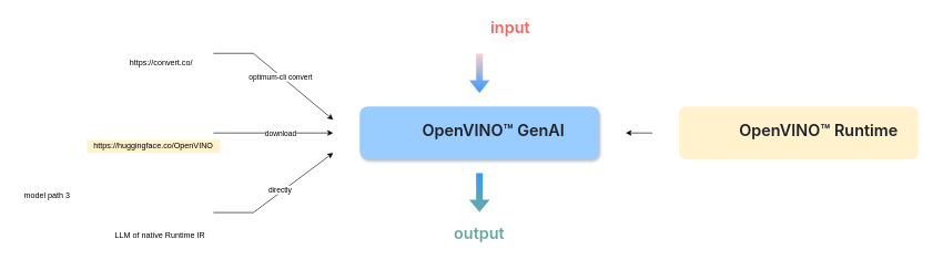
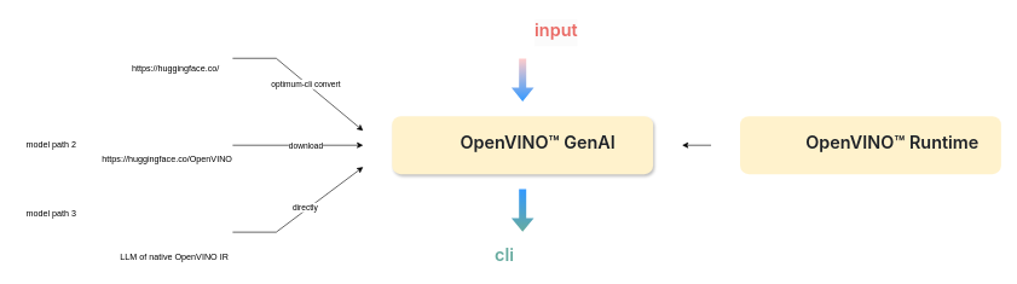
  <mxCell id="0" />
  <mxCell id="1" parent="0" />
  <mxCell id="2" value="" style="shape=image;verticalLabelPosition=bottom;labelBackgroundColor=default;verticalAlign=top;aspect=fixed;imageAspect=0;image=https://cdn-avatars.huggingface.co/v1/production/uploads/1671615670447-6346651be2dcb5422bcd13dd.png;movable=0;resizable=0;rotatable=0;deletable=0;editable=0;locked=1;connectable=0;" vertex="1" parent="1"><mxGeometry x="240" y="160" width="40" height="40" as="geometry" /></mxCell>
  <mxCell id="3" value="" style="shape=image;verticalLabelPosition=bottom;labelBackgroundColor=default;verticalAlign=top;aspect=fixed;imageAspect=0;image=https://huggingface.co/front/assets/huggingface_logo-noborder.svg;movable=0;resizable=0;rotatable=0;deletable=0;editable=0;locked=1;connectable=0;" vertex="1" parent="1"><mxGeometry x="178.41" y="160" width="43.18" height="40" as="geometry" /></mxCell>
- <mxCell id="4" value="https://convert.co/" style="shape=image;verticalLabelPosition=bottom;labelBackgroundColor=default;verticalAlign=top;aspect=fixed;imageAspect=0;image=https://huggingface.co/front/assets/huggingface_logo-noborder.svg;" vertex="1" parent="1"><mxGeometry x="220" y="40" width="43.18" height="40" as="geometry" /></mxCell>
- <mxCell id="5" value="&lt;h1 style=&quot;box-sizing: border-box; margin-right: 0px; margin-bottom: var(--base-size-16); margin-left: 0px; font-weight: var(--base-text-weight-semibold, 600); line-height: 1.25; padding-bottom: 0.3em; border-bottom: 1px solid var(--borderColor-muted, var(--color-border-muted)); color: rgb(31, 35, 40); font-family: -apple-system, BlinkMacSystemFont, &amp;quot;Segoe UI&amp;quot;, &amp;quot;Noto Sans&amp;quot;, Helvetica, Arial, sans-serif, &amp;quot;Apple Color Emoji&amp;quot;, &amp;quot;Segoe UI Emoji&amp;quot;; text-align: start; margin-top: 0px !important;&quot; dir=&quot;auto&quot; class=&quot;heading-element&quot; tabindex=&quot;-1&quot;&gt;&amp;nbsp; &amp;nbsp; &amp;nbsp; &amp;nbsp;OpenVINO™ GenAI&lt;/h1&gt;" style="rounded=1;whiteSpace=wrap;html=1;movable=1;resizable=1;rotatable=1;deletable=1;editable=1;locked=0;connectable=1;shadow=1;dashed=1;strokeColor=none;fillColor=#99CCFF;labelBackgroundColor=none;" vertex="1" parent="1"><mxGeometry x="540" y="160" width="360" height="80" as="geometry" /></mxCell>
+ <mxCell id="4" value="https://huggingface.co/" style="shape=image;verticalLabelPosition=bottom;labelBackgroundColor=default;verticalAlign=top;aspect=fixed;imageAspect=0;image=https://huggingface.co/front/assets/huggingface_logo-noborder.svg;" vertex="1" parent="1"><mxGeometry x="220" y="40" width="43.18" height="40" as="geometry" /></mxCell>
+ <mxCell id="5" value="&lt;h1 style=&quot;box-sizing: border-box; margin-right: 0px; margin-bottom: var(--base-size-16); margin-left: 0px; font-weight: var(--base-text-weight-semibold, 600); line-height: 1.25; padding-bottom: 0.3em; border-bottom: 1px solid var(--borderColor-muted, var(--color-border-muted)); color: rgb(31, 35, 40); font-family: -apple-system, BlinkMacSystemFont, &amp;quot;Segoe UI&amp;quot;, &amp;quot;Noto Sans&amp;quot;, Helvetica, Arial, sans-serif, &amp;quot;Apple Color Emoji&amp;quot;, &amp;quot;Segoe UI Emoji&amp;quot;; text-align: start; margin-top: 0px !important;&quot; dir=&quot;auto&quot; class=&quot;heading-element&quot; tabindex=&quot;-1&quot;&gt;&amp;nbsp; &amp;nbsp; &amp;nbsp; &amp;nbsp;OpenVINO™ GenAI&lt;/h1&gt;" style="rounded=1;whiteSpace=wrap;html=1;movable=1;resizable=1;rotatable=1;deletable=1;editable=1;locked=0;connectable=1;shadow=1;dashed=1;strokeColor=none;fillColor=#fff2cc;labelBackgroundColor=none;" vertex="1" parent="1"><mxGeometry x="540" y="160" width="360" height="80" as="geometry" /></mxCell>
  <mxCell id="6" value="" style="shape=image;verticalLabelPosition=bottom;labelBackgroundColor=default;verticalAlign=top;aspect=fixed;imageAspect=0;image=https://cdn-avatars.huggingface.co/v1/production/uploads/1671615670447-6346651be2dcb5422bcd13dd.png;movable=1;resizable=1;rotatable=1;deletable=1;editable=1;locked=0;connectable=1;" vertex="1" parent="1"><mxGeometry x="580" y="180" width="40" height="40" as="geometry" /></mxCell>
  <mxCell id="7" value="&lt;h1 style=&quot;box-sizing: border-box; margin-right: 0px; margin-bottom: var(--base-size-16); margin-left: 0px; font-weight: var(--base-text-weight-semibold, 600); line-height: 1.25; padding-bottom: 0.3em; border-bottom: 1px solid var(--borderColor-muted, var(--color-border-muted)); color: rgb(31, 35, 40); font-family: -apple-system, BlinkMacSystemFont, &amp;quot;Segoe UI&amp;quot;, &amp;quot;Noto Sans&amp;quot;, Helvetica, Arial, sans-serif, &amp;quot;Apple Color Emoji&amp;quot;, &amp;quot;Segoe UI Emoji&amp;quot;; text-align: start; margin-top: 0px !important;&quot; dir=&quot;auto&quot; class=&quot;heading-element&quot; tabindex=&quot;-1&quot;&gt;&amp;nbsp; &amp;nbsp; &amp;nbsp; &amp;nbsp; &amp;nbsp; OpenVINO™ Runtime&lt;/h1&gt;" style="rounded=1;whiteSpace=wrap;html=1;movable=1;resizable=1;rotatable=1;deletable=1;editable=1;locked=0;connectable=1;glass=0;fillColor=#fff2cc;labelBackgroundColor=none;strokeColor=none;" vertex="1" parent="1"><mxGeometry x="1020" y="160" width="360" height="80" as="geometry" /></mxCell>
- <mxCell id="8" value="https://huggingface.co/OpenVINO" style="rounded=0;whiteSpace=wrap;html=1;strokeColor=none;fillColor=#fff2cc;" vertex="1" parent="1"><mxGeometry x="130" y="210" width="200" height="20" as="geometry" /></mxCell>
+ <mxCell id="8" value="https://huggingface.co/OpenVINO" style="rounded=0;whiteSpace=wrap;html=1;strokeColor=none;" vertex="1" parent="1"><mxGeometry x="130" y="210" width="200" height="20" as="geometry" /></mxCell>
  <mxCell id="9" value="" style="shape=image;verticalLabelPosition=bottom;labelBackgroundColor=default;verticalAlign=top;aspect=fixed;imageAspect=0;image=https://cdn-avatars.huggingface.co/v1/production/uploads/1671615670447-6346651be2dcb5422bcd13dd.png;movable=1;resizable=1;rotatable=1;deletable=1;editable=1;locked=0;connectable=1;" vertex="1" parent="1"><mxGeometry x="1060" y="180" width="40" height="40" as="geometry" /></mxCell>
- <mxCell id="10" value="LLM of native Runtime IR" style="shape=image;verticalLabelPosition=bottom;labelBackgroundColor=default;verticalAlign=top;aspect=fixed;imageAspect=0;image=https://cdn-avatars.huggingface.co/v1/production/uploads/1671615670447-6346651be2dcb5422bcd13dd.png;movable=1;resizable=1;rotatable=1;deletable=1;editable=1;locked=0;connectable=1;" vertex="1" parent="1"><mxGeometry x="220" y="300" width="40" height="40" as="geometry" /></mxCell>
+ <mxCell id="10" value="LLM of native OpenVINO IR" style="shape=image;verticalLabelPosition=bottom;labelBackgroundColor=default;verticalAlign=top;aspect=fixed;imageAspect=0;image=https://cdn-avatars.huggingface.co/v1/production/uploads/1671615670447-6346651be2dcb5422bcd13dd.png;movable=1;resizable=1;rotatable=1;deletable=1;editable=1;locked=0;connectable=1;" vertex="1" parent="1"><mxGeometry x="220" y="300" width="40" height="40" as="geometry" /></mxCell>
  <mxCell id="11" value="" style="endArrow=classic;html=1;rounded=0;" edge="1" parent="1"><mxGeometry width="50" height="50" relative="1" as="geometry"><mxPoint x="320" y="80" as="sourcePoint" /><mxPoint x="500" y="180" as="targetPoint" /><Array as="points"><mxPoint x="380" y="80" /></Array></mxGeometry></mxCell>
  <mxCell id="12" value="optimum-cli convert" style="edgeLabel;html=1;align=center;verticalAlign=middle;resizable=0;points=[];" vertex="1" connectable="0" parent="11"><mxGeometry x="0.06" y="-1" relative="1" as="geometry"><mxPoint x="-1" as="offset" /></mxGeometry></mxCell>
  <mxCell id="13" value="" style="endArrow=classic;html=1;rounded=0;" edge="1" parent="1"><mxGeometry width="50" height="50" relative="1" as="geometry"><mxPoint x="320" y="320" as="sourcePoint" /><mxPoint x="500" y="230" as="targetPoint" /><Array as="points"><mxPoint x="380" y="320" /></Array></mxGeometry></mxCell>
  <mxCell id="14" value="directly" style="edgeLabel;html=1;align=center;verticalAlign=middle;resizable=0;points=[];" vertex="1" connectable="0" parent="13"><mxGeometry x="0.063" y="4" relative="1" as="geometry"><mxPoint as="offset" /></mxGeometry></mxCell>
  <mxCell id="15" value="" style="endArrow=classic;html=1;rounded=0;" edge="1" parent="1"><mxGeometry width="50" height="50" relative="1" as="geometry"><mxPoint x="320" y="200" as="sourcePoint" /><mxPoint x="500" y="200" as="targetPoint" /></mxGeometry></mxCell>
  <mxCell id="16" value="download" style="edgeLabel;html=1;align=center;verticalAlign=middle;resizable=0;points=[];" vertex="1" connectable="0" parent="15"><mxGeometry x="-0.078" y="1" relative="1" as="geometry"><mxPoint x="17" y="1" as="offset" /></mxGeometry></mxCell>
  <mxCell id="17" value="" style="endArrow=classic;html=1;rounded=0;" edge="1" parent="1"><mxGeometry width="50" height="50" relative="1" as="geometry"><mxPoint x="980" y="200" as="sourcePoint" /><mxPoint x="940" y="200" as="targetPoint" /></mxGeometry></mxCell>
  <mxCell id="18" value="" style="shape=flexArrow;endArrow=classic;html=1;rounded=0;fillColor=#FFCCCC;gradientColor=#3399FF;strokeColor=none;" edge="1" parent="1"><mxGeometry width="50" height="50" relative="1" as="geometry"><mxPoint x="720" y="80" as="sourcePoint" /><mxPoint x="720" y="140" as="targetPoint" /></mxGeometry></mxCell>
  <mxCell id="19" value="" style="shape=flexArrow;endArrow=classic;html=1;rounded=0;fillColor=#3399FF;gradientColor=#67AB9F;strokeColor=none;" edge="1" parent="1"><mxGeometry width="50" height="50" relative="1" as="geometry"><mxPoint x="720" y="260" as="sourcePoint" /><mxPoint x="720" y="320" as="targetPoint" /></mxGeometry></mxCell>
  <mxCell id="20" value="&lt;h1 tabindex=&quot;-1&quot; class=&quot;heading-element&quot; dir=&quot;auto&quot; style=&quot;forced-color-adjust: none; font-style: normal; font-variant-ligatures: normal; font-variant-caps: normal; letter-spacing: normal; orphans: 2; text-indent: 0px; text-transform: none; widows: 2; word-spacing: 0px; -webkit-text-stroke-width: 0px; white-space: normal; background-color: rgb(251, 251, 251); text-decoration-thickness: initial; text-decoration-style: initial; text-decoration-color: initial; box-sizing: border-box; margin-right: 0px; margin-bottom: var(--base-size-16); margin-left: 0px; font-weight: var(--base-text-weight-semibold, 600); line-height: 1.25; padding-bottom: 0.3em; border-bottom: 1px solid var(--borderColor-muted, var(--color-border-muted)); font-family: -apple-system, BlinkMacSystemFont, &amp;quot;Segoe UI&amp;quot;, &amp;quot;Noto Sans&amp;quot;, Helvetica, Arial, sans-serif, &amp;quot;Apple Color Emoji&amp;quot;, &amp;quot;Segoe UI Emoji&amp;quot;; text-align: start; margin-top: 0px !important;&quot;&gt;&lt;font color=&quot;#ea6b66&quot;&gt;input&lt;/font&gt;&lt;/h1&gt;" style="text;whiteSpace=wrap;html=1;" vertex="1" parent="1"><mxGeometry x="735" y="20" width="60" height="40" as="geometry" /></mxCell>
- <mxCell id="21" value="&lt;h1 tabindex=&quot;-1&quot; class=&quot;heading-element&quot; dir=&quot;auto&quot; style=&quot;forced-color-adjust: none; font-style: normal; font-variant-ligatures: normal; font-variant-caps: normal; letter-spacing: normal; orphans: 2; text-indent: 0px; text-transform: none; widows: 2; word-spacing: 0px; -webkit-text-stroke-width: 0px; white-space: normal; text-decoration-thickness: initial; text-decoration-style: initial; text-decoration-color: initial; box-sizing: border-box; margin-right: 0px; margin-bottom: var(--base-size-16); margin-left: 0px; font-weight: var(--base-text-weight-semibold, 600); line-height: 1.25; padding-bottom: 0.3em; border-bottom: 1px solid var(--borderColor-muted, var(--color-border-muted)); font-family: -apple-system, BlinkMacSystemFont, &amp;quot;Segoe UI&amp;quot;, &amp;quot;Noto Sans&amp;quot;, Helvetica, Arial, sans-serif, &amp;quot;Apple Color Emoji&amp;quot;, &amp;quot;Segoe UI Emoji&amp;quot;; text-align: start; background-color: rgb(255, 255, 255); margin-top: 0px !important;&quot;&gt;&lt;font color=&quot;#67ab9f&quot;&gt;output&lt;/font&gt;&lt;/h1&gt;" style="text;whiteSpace=wrap;html=1;" vertex="1" parent="1"><mxGeometry x="680" y="330" width="80" height="40" as="geometry" /></mxCell>
+ <mxCell id="21" value="&lt;h1 tabindex=&quot;-1&quot; class=&quot;heading-element&quot; dir=&quot;auto&quot; style=&quot;forced-color-adjust: none; font-style: normal; font-variant-ligatures: normal; font-variant-caps: normal; letter-spacing: normal; orphans: 2; text-indent: 0px; text-transform: none; widows: 2; word-spacing: 0px; -webkit-text-stroke-width: 0px; white-space: normal; text-decoration-thickness: initial; text-decoration-style: initial; text-decoration-color: initial; box-sizing: border-box; margin-right: 0px; margin-bottom: var(--base-size-16); margin-left: 0px; font-weight: var(--base-text-weight-semibold, 600); line-height: 1.25; padding-bottom: 0.3em; border-bottom: 1px solid var(--borderColor-muted, var(--color-border-muted)); font-family: -apple-system, BlinkMacSystemFont, &amp;quot;Segoe UI&amp;quot;, &amp;quot;Noto Sans&amp;quot;, Helvetica, Arial, sans-serif, &amp;quot;Apple Color Emoji&amp;quot;, &amp;quot;Segoe UI Emoji&amp;quot;; text-align: start; background-color: rgb(255, 255, 255); margin-top: 0px !important;&quot;&gt;&lt;font color=&quot;#67ab9f&quot;&gt;cli&lt;/font&gt;&lt;/h1&gt;" style="text;whiteSpace=wrap;html=1;" vertex="1" parent="1"><mxGeometry x="680" y="330" width="80" height="40" as="geometry" /></mxCell>
+ <mxCell id="22" value="model path 2" style="text;html=1;align=center;verticalAlign=middle;whiteSpace=wrap;rounded=0;" vertex="1" parent="1"><mxGeometry y="185" width="100" height="30" as="geometry" x="20" /></mxCell>
  <mxCell id="23" value="model path 3" style="text;html=1;align=center;verticalAlign=middle;whiteSpace=wrap;rounded=0;" vertex="1" parent="1"><mxGeometry x="20" y="280" width="100" height="30" as="geometry" /></mxCell>
